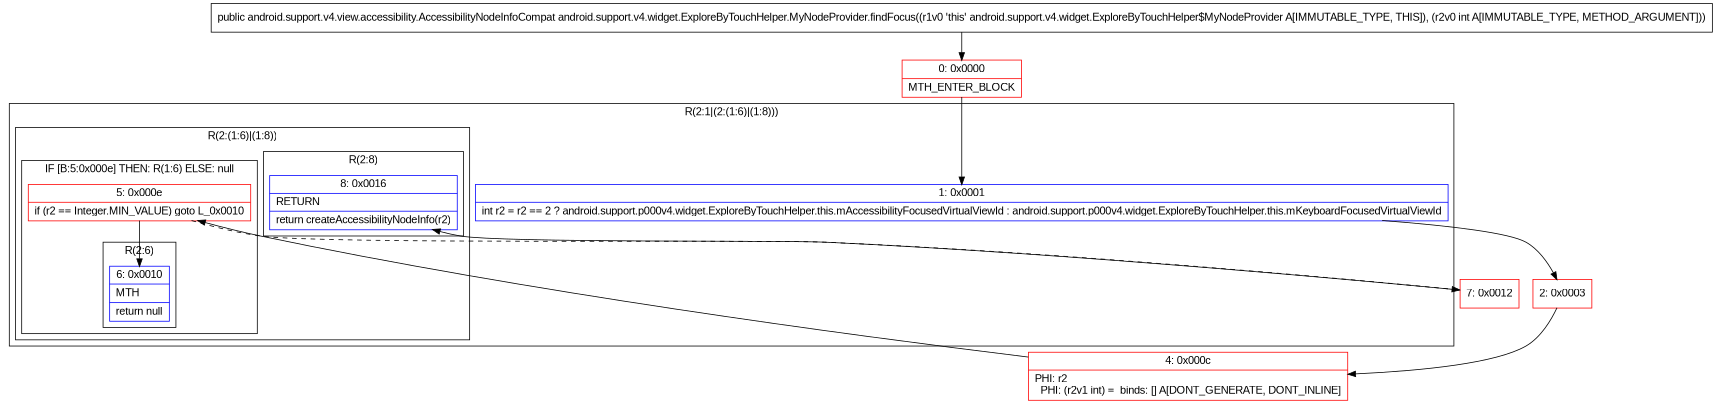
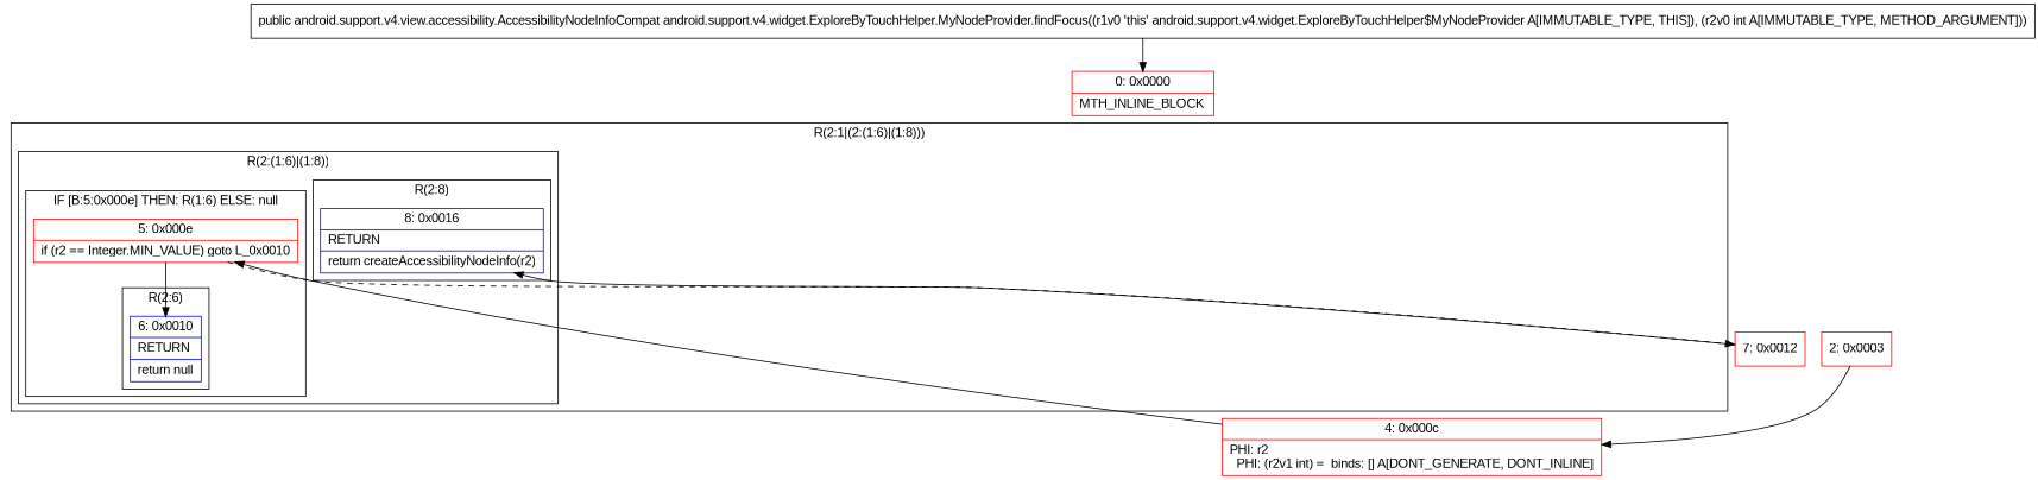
  digraph {
    fontname="Liberation Sans"
    node [color=red fontname="Liberation Sans" shape=record]
    edge [fontname="Liberation Sans"]
-   n1 [color=blue label="{6\:\ 0x0010|MTH\l|return null\l}"]
+   n1 [color=blue label="{6\:\ 0x0010|RETURN\l|return null\l}"]
    n2 [label="{5\:\ 0x000e|if (r2 == Integer.MIN_VALUE) goto L_0x0010\l}"]
    n3 [color=blue label="{8\:\ 0x0016|RETURN\l|return createAccessibilityNodeInfo(r2)\l}"]
-   n4 [color=blue label="{1\:\ 0x0001|int r2 = r2 == 2 ? android.support.p000v4.widget.ExploreByTouchHelper.this.mAccessibilityFocusedVirtualViewId : android.support.p000v4.widget.ExploreByTouchHelper.this.mKeyboardFocusedVirtualViewId\l}"]
    n5 [label="{7\:\ 0x0012}"]
    n6 [label="{2\:\ 0x0003}"]
    n7 [label="{4\:\ 0x000c|PHI: r2 \l  PHI: (r2v1 int) =  binds: [] A[DONT_GENERATE, DONT_INLINE]\l}"]
-   n8 [label="{0\:\ 0x0000|MTH_ENTER_BLOCK\l}"]
+   n8 [label="{0\:\ 0x0000|MTH_INLINE_BLOCK\l}"]
    n9 [label="{public android.support.v4.view.accessibility.AccessibilityNodeInfoCompat android.support.v4.widget.ExploreByTouchHelper.MyNodeProvider.findFocus((r1v0 'this' android.support.v4.widget.ExploreByTouchHelper$MyNodeProvider A[IMMUTABLE_TYPE, THIS]), (r2v0 int A[IMMUTABLE_TYPE, METHOD_ARGUMENT])) }" color=""]
    subgraph cluster_1 {
      label="R(2:1|(2:(1:6)|(1:8)))"
-     n4
      subgraph cluster_2 {
        label="R(2:(1:6)|(1:8))"
        subgraph cluster_3 {
          label="IF [B:5:0x000e] THEN: R(1:6) ELSE: null"
          n2
          subgraph cluster_4 {
            label="R(2:6)"
            n1
          }
        }
        subgraph cluster_5 {
          label="R(2:8)"
          n3
        }
      }
    }
    n2 -> n1
    n2 -> n5 [style=dashed]
-   n4 -> n6
    n5 -> n3
    n6 -> n7
    n7 -> n2
-   n8 -> n4
    n9 -> n8
  }
